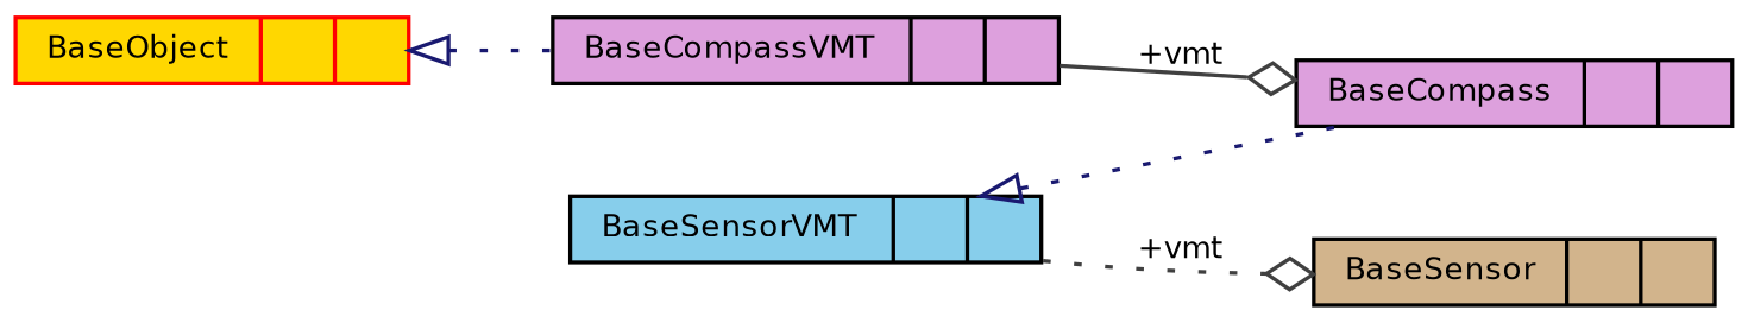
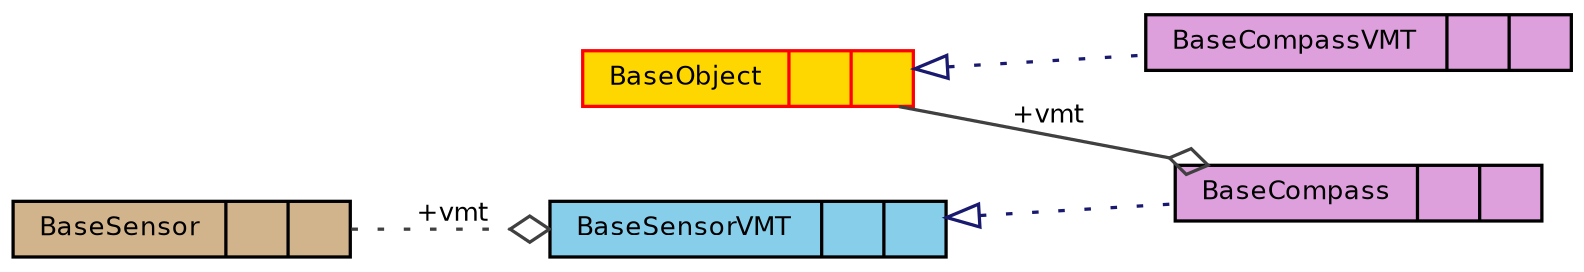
  digraph {
    rankdir=LR
    node [color=black fillcolor=plum fontname=Helvetica fontsize=8 shape=record style=filled]
    edge [color=midnightblue fontname=Helvetica fontsize=8 labelfontname=Helvetica labelfontsize=8 style=dotted]
    n1 [fontcolor=black height=0.2 label="{BaseCompass\n||}" width=0.4]
    n2 [fillcolor=tan height=0.2 label="{BaseSensor\n||}" width=0.4]
    n3 [color=red fillcolor=gold height=0.2 label="{BaseObject\n||}" width=0.4]
    n4 [height=0.2 label="{BaseCompassVMT\n||}" width=0.4]
    n5 [fillcolor=skyblue height=0.2 label="{BaseSensorVMT\n||}" width=0.4]
    n3 -> n4 [arrowtail=onormal dir=back]
-   n4 -> n1 [arrowhead=odiamond color=grey25 label=" +vmt" style=solid]
+   n3 -> n1 [arrowhead=odiamond color=grey25 label=" +vmt" style=solid]
    n5 -> n1 [arrowtail=onormal dir=back]
-   n5 -> n2 [arrowhead=odiamond color=grey25 label=" +vmt"]
+   n2 -> n5 [arrowhead=odiamond color=grey25 label=" +vmt"]
  }
